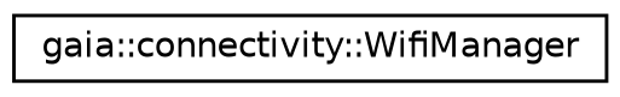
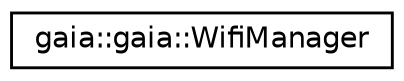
  digraph {
    rankdir=LR
    fontname="DejaVu Sans"
-   n1 [color=black fillcolor=white fontname="DejaVu Sans" fontsize=10 height=0.2 label="gaia::connectivity::WifiManager" shape=record style=filled width=0.4]
+   n1 [color=black fillcolor=white fontname="DejaVu Sans" fontsize=10 height=0.2 label="gaia::gaia::WifiManager" shape=record style=filled width=0.4]
  }
